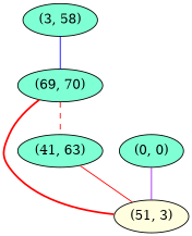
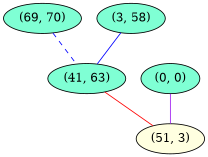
  graph {
    node [fillcolor=aquamarine style=filled]
    edge [color=red style=solid weight=1]
    "(51, 3)" [fillcolor=lightyellow]
    "(69, 70)"
    "(41, 63)"
    "(3, 58)"
    "(0, 0)"
-   "(69, 70)" -- "(51, 3)" [style=bold]
-   "(69, 70)" -- "(41, 63)" [style=dashed weight=3]
+   "(69, 70)" -- "(41, 63)" [color=blue style=dashed weight=3]
    "(41, 63)" -- "(51, 3)"
-   "(3, 58)" -- "(69, 70)" [color=blue weight=3]
+   "(3, 58)" -- "(41, 63)" [color=blue weight=3]
    "(0, 0)" -- "(51, 3)" [color=purple weight=4]
  }
